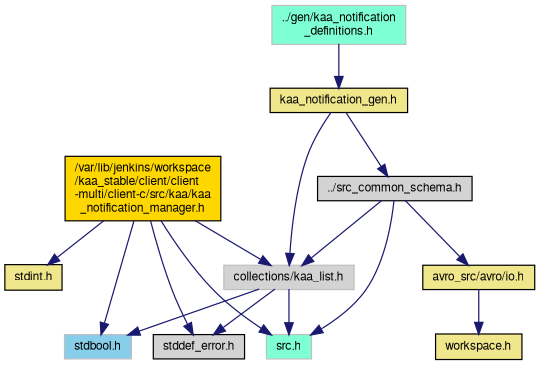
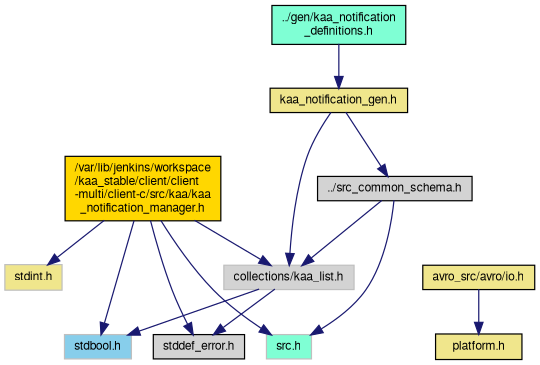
  digraph {
    node [color=black fillcolor=khaki fontname=FreeSans fontsize=10 shape=record style=filled]
    edge [color=midnightblue fontname=FreeSans fontsize=10 labelfontname=FreeSans labelfontsize=10 style=solid]
    n1 [fillcolor=gold fontcolor=black height=0.2 label="/var/lib/jenkins/workspace\l/kaa_stable/client/client\l-multi/client-c/src/kaa/kaa\l_notification_manager.h" width=0.4]
-   n2 [height=0.2 label="stdint.h" width=0.4]
+   n2 [color=grey75 height=0.2 label="stdint.h" width=0.4]
    n3 [color=grey75 fillcolor=skyblue height=0.2 label="stdbool.h" width=0.4]
    n4 [color=grey75 fillcolor=aquamarine height=0.2 label="src.h" width=0.4]
    n5 [fillcolor=lightgrey height=0.2 label="stddef_error.h" width=0.4]
    n6 [color=grey75 fillcolor=lightgrey height=0.2 label="collections/kaa_list.h" width=0.4]
-   n7 [color=grey75 fillcolor=aquamarine height=0.2 label="../gen/kaa_notification\l_definitions.h" width=0.4]
+   n7 [fillcolor=aquamarine height=0.2 label="../gen/kaa_notification\l_definitions.h" width=0.4]
    n8 [height=0.2 label="kaa_notification_gen.h" width=0.4]
    n9 [fillcolor=lightgrey height=0.2 label="../src_common_schema.h" width=0.4]
    n10 [height=0.2 label="avro_src/avro/io.h" width=0.4]
-   n11 [height=0.2 label="workspace.h" width=0.4]
+   n11 [height=0.2 label="platform.h" width=0.4]
    n1 -> n2
    n1 -> n3
    n1 -> n4
    n1 -> n5
    n1 -> n6
    n6 -> n3
-   n6 -> n4
    n6 -> n5
    n7 -> n8
    n8 -> n6
    n8 -> n9
    n9 -> n4
    n9 -> n6
-   n9 -> n10
    n10 -> n11
  }
